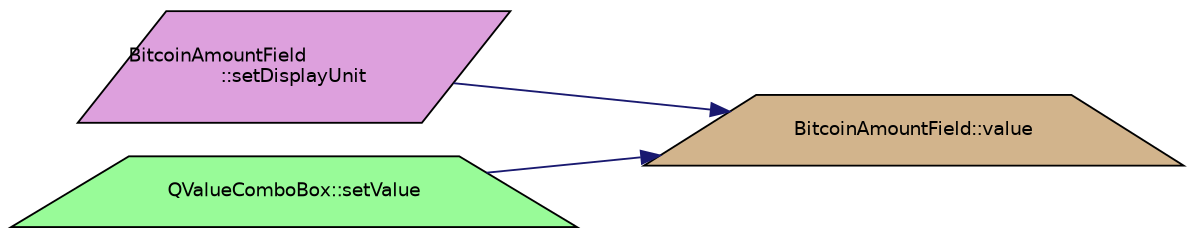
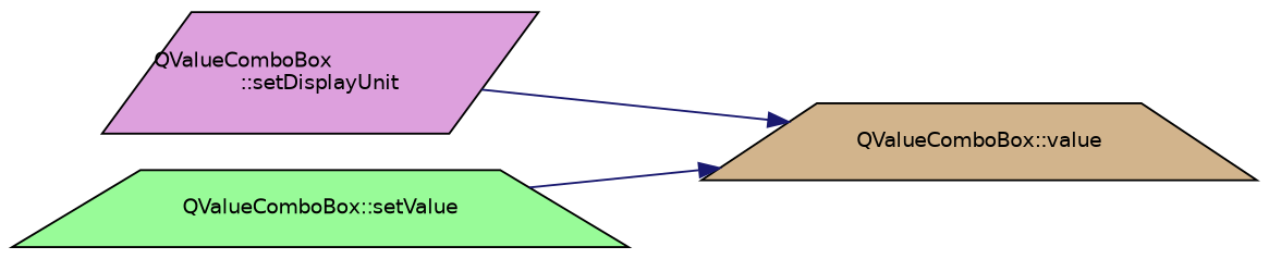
  digraph {
    rankdir=LR
    node [color=black fontname=Helvetica fontsize=10 shape=trapezium style=filled]
    edge [color=midnightblue fontname=Helvetica fontsize=10 labelfontname=Helvetica labelfontsize=10 style=solid]
-   n1 [fillcolor=plum fontcolor=black height=0.2 label="BitcoinAmountField\l::setDisplayUnit" shape=parallelogram width=0.4]
-   n2 [fillcolor=tan height=0.2 label="BitcoinAmountField::value" width=0.4]
+   n1 [fillcolor=plum fontcolor=black height=0.2 label="QValueComboBox\l::setDisplayUnit" shape=parallelogram width=0.4]
+   n2 [fillcolor=tan height=0.2 label="QValueComboBox::value" width=0.4]
    n3 [fillcolor=palegreen height=0.2 label="QValueComboBox::setValue" width=0.4]
    n1 -> n2
    n3 -> n2
  }
